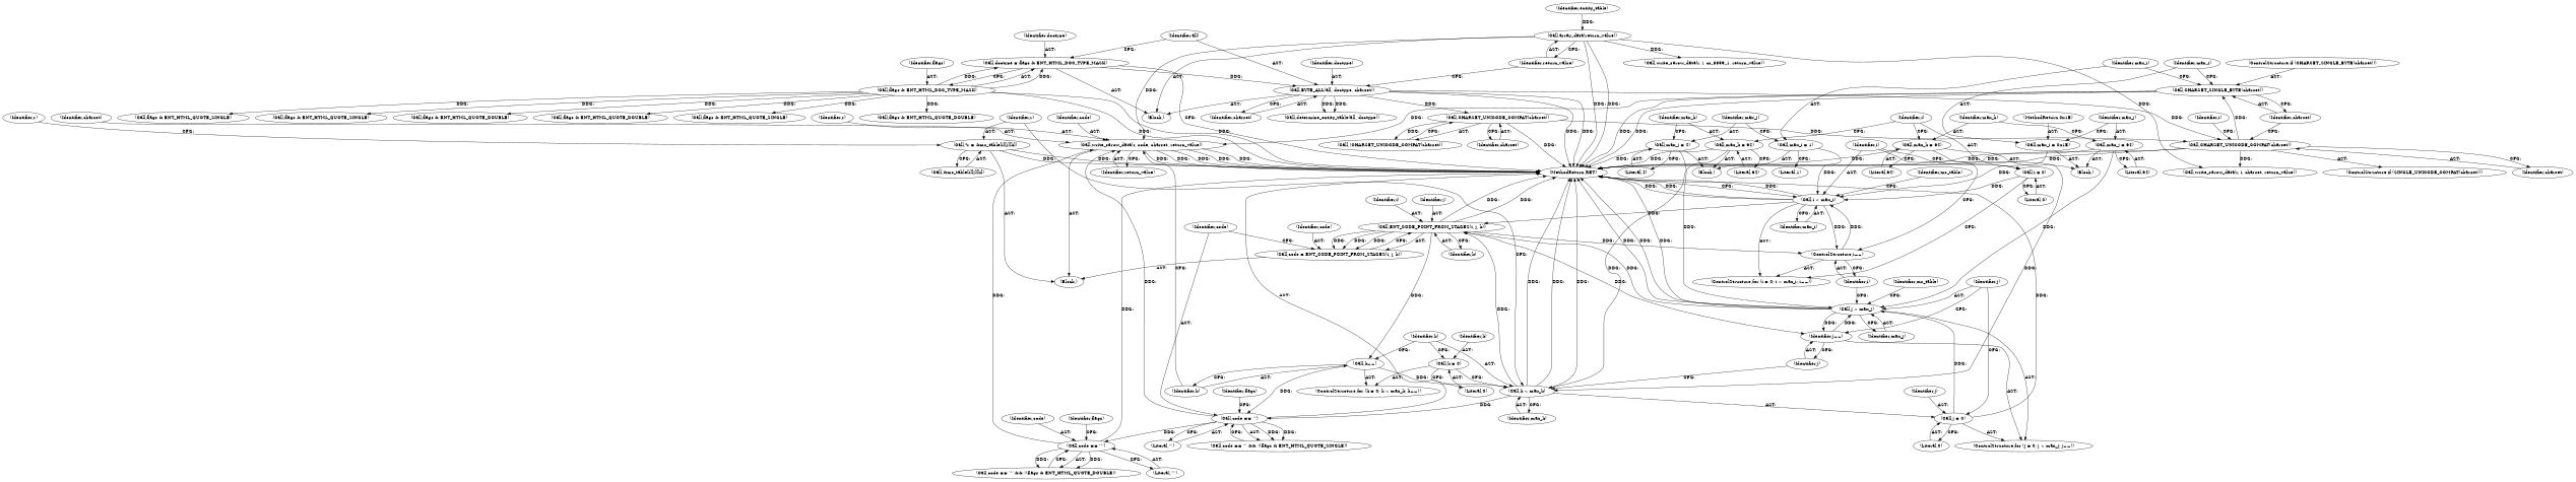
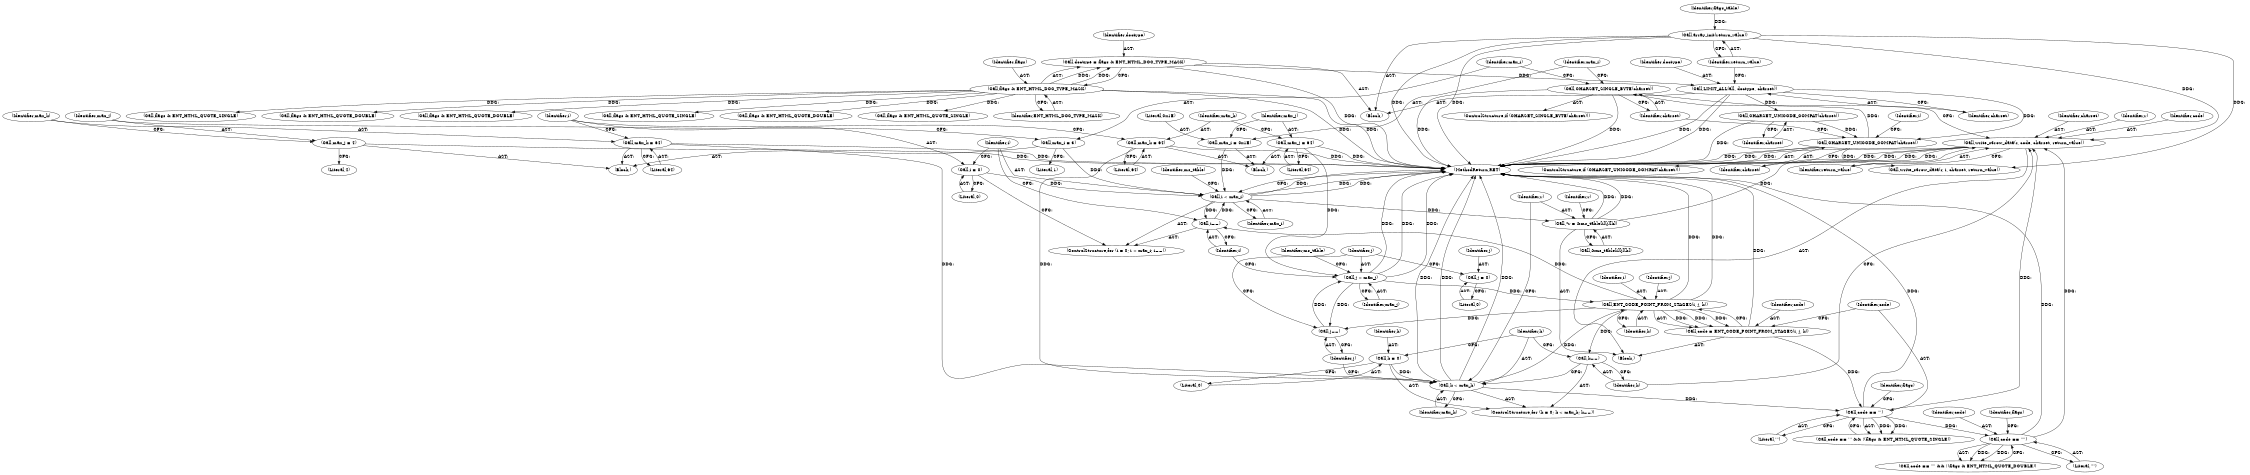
  digraph {
    n1 [label="(Call,write_s3row_data(r, code, charset, return_value))"]
    n2 [label="(Block,)"]
    n3 [label="(Identifier,return_value)"]
    n4 [label="(MethodReturn,RET)"]
    n5 [label="(Call,i < max_i)"]
    n6 [label="(Call,*r = &ms_table[i][j][k])"]
    n7 [label="(Call,&ms_table[i][j][k])"]
    n8 [label="(Call,code == '\"')"]
    n9 [label="(Call,code == '\"' && !(flags & ENT_HTML_QUOTE_DOUBLE))"]
    n10 [label="(Literal,'\"')"]
    n11 [label="(Call,code == '\'')"]
    n12 [label="(Literal,'\'')"]
    n13 [label="(Call,code == '\'' && !(flags & ENT_HTML_QUOTE_SINGLE))"]
    n14 [label="(Call,code = ENT_CODE_POINT_FROM_STAGES(i, j, k))"]
    n15 [label="(Call,ENT_CODE_POINT_FROM_STAGES(i, j, k))"]
-   n16 [label="(ControlStructure,i++)"]
-   n17 [label="(Identifier,j++)"]
+   n16 [label="(Call,i++)"]
+   n17 [label="(Call,j++)"]
    n18 [label="(Call,k++)"]
    n19 [label="(Identifier,k)"]
    n20 [label="(ControlStructure,for (i = 0; i < max_i; i++))"]
    n21 [label="(Identifier,i)"]
    n22 [label="(Call,j < max_j)"]
-   n23 [label="(ControlStructure,for (j = 0; j < max_j; j++))"]
    n24 [label="(Identifier,j)"]
    n25 [label="(Call,k < max_k)"]
    n26 [label="(ControlStructure,for (k = 0; k < max_k; k++))"]
    n27 [label="(Identifier,k)"]
    n28 [label="(Identifier,max_i)"]
    n29 [label="(Call,i = 0)"]
    n30 [label="(Literal,0)"]
-   n31 [label="(Call,max_i = 1)"]
+   n31 [label="(Call,max_i = 3)"]
    n32 [label="(Literal,1)"]
    n33 [label="(Block,)"]
    n34 [label="(Call,max_i = 0x1E)"]
    n35 [label="(Block,)"]
-   n36 [label="(MethodReturn,0x1E)"]
+   n36 [label="(Literal,0x1E)"]
    n37 [label="(Identifier,max_j)"]
    n38 [label="(Call,j = 0)"]
    n39 [label="(Literal,0)"]
    n40 [label="(Call,max_j = 4)"]
    n41 [label="(Literal,4)"]
    n42 [label="(Call,max_j = 64)"]
    n43 [label="(Literal,64)"]
    n44 [label="(Identifier,max_k)"]
    n45 [label="(Call,k = 0)"]
    n46 [label="(Literal,0)"]
    n47 [label="(Call,max_k = 64)"]
    n48 [label="(Literal,64)"]
    n49 [label="(Call,max_k = 64)"]
    n50 [label="(Literal,64)"]
    n51 [label="(Call,CHARSET_SINGLE_BYTE(charset))"]
    n52 [label="(ControlStructure,if (CHARSET_SINGLE_BYTE(charset)))"]
    n53 [label="(Identifier,charset)"]
    n54 [label="(Call,CHARSET_UNICODE_COMPAT(charset))"]
    n55 [label="(Call,write_s3row_data(r, i, charset, return_value))"]
-   n56 [label="(ControlStructure,if (SINGLE_UNICODE_COMPAT(charset)))"]
+   n56 [label="(ControlStructure,if (CHARSET_UNICODE_COMPAT(charset)))"]
    n57 [label="(Identifier,charset)"]
-   n58 [label="(Call,BYTE_ALL(all, doctype, charset))"]
+   n58 [label="(Call,LIMIT_ALL(all, doctype, charset))"]
    n59 [label="(Call,CHARSET_UNICODE_COMPAT(charset))"]
-   n60 [label="(Call,determine_entity_table(all, doctype))"]
    n61 [label="(Block,)"]
    n62 [label="(Identifier,charset)"]
-   n63 [label="(Call,!CHARSET_UNICODE_COMPAT(charset))"]
    n64 [label="(Identifier,charset)"]
    n65 [label="(Call,doctype = flags & ENT_HTML_DOC_TYPE_MASK)"]
    n66 [label="(Call,flags & ENT_HTML_DOC_TYPE_MASK)"]
    n67 [label="(Call,flags & ENT_HTML_QUOTE_SINGLE)"]
    n68 [label="(Call,flags & ENT_HTML_QUOTE_DOUBLE)"]
    n69 [label="(Call,flags & ENT_HTML_QUOTE_DOUBLE)"]
    n70 [label="(Call,flags & ENT_HTML_QUOTE_SINGLE)"]
    n71 [label="(Call,flags & ENT_HTML_QUOTE_DOUBLE)"]
    n72 [label="(Call,flags & ENT_HTML_QUOTE_SINGLE)"]
-   n74 [label="(Call,array_data(return_value))"]
-   n75 [label="(Call,write_s3row_data(r, j, cs_8859_1, return_value))"]
+   n73 [label="(Identifier,ENT_HTML_DOC_TYPE_MASK)"]
+   n74 [label="(Call,array_init(return_value))"]
    n76 [label="(Identifier,return_value)"]
    n77 [label="(Identifier,i)"]
    n78 [label="(Identifier,ms_table)"]
    n79 [label="(Identifier,max_i)"]
    n80 [label="(Identifier,max_j)"]
    n81 [label="(Identifier,j)"]
    n82 [label="(Identifier,code)"]
    n83 [label="(Identifier,doctype)"]
    n84 [label="(Identifier,charset)"]
    n85 [label="(Identifier,i)"]
    n86 [label="(Identifier,max_k)"]
    n87 [label="(Identifier,code)"]
    n88 [label="(Identifier,flags)"]
    n89 [label="(Identifier,r)"]
    n90 [label="(Identifier,i)"]
    n91 [label="(Identifier,k)"]
    n92 [label="(Identifier,j)"]
    n93 [label="(Identifier,flags)"]
    n94 [label="(Identifier,i)"]
    n95 [label="(Identifier,max_j)"]
    n96 [label="(Identifier,k)"]
    n97 [label="(Identifier,code)"]
    n98 [label="(Identifier,doctype)"]
    n99 [label="(Identifier,ms_table)"]
    n100 [label="(Identifier,max_k)"]
    n101 [label="(Identifier,code)"]
    n102 [label="(Identifier,max_i)"]
-   n103 [label="(Identifier,all)"]
    n104 [label="(Identifier,r)"]
    n105 [label="(Identifier,r)"]
    n106 [label="(Identifier,flags)"]
    n107 [label="(Identifier,j)"]
-   n108 [label="(Identifier,entity_table)"]
+   n108 [label="(Identifier,flags_table)"]
    n1 -> n2 [label="AST: "]
    n1 -> n3 [label="CFG: "]
    n1 -> n4 [label="DDG: "]
    n1 -> n4 [label="DDG: "]
    n1 -> n4 [label="DDG: "]
    n1 -> n4 [label="DDG: "]
    n1 -> n4 [label="DDG: "]
    n3 -> n1 [label="AST: "]
    n4 -> n5 [label="CFG: "]
    n5 -> n4 [label="DDG: "]
    n5 -> n4 [label="DDG: "]
    n5 -> n4 [label="DDG: "]
-   n5 -> n15 [label="DDG: "]
+   n5 -> n6 [label="DDG: "]
    n5 -> n16 [label="DDG: "]
    n5 -> n20 [label="AST: "]
    n5 -> n28 [label="CFG: "]
+   n6 -> n1 [label="DDG: "]
    n6 -> n2 [label="AST: "]
    n6 -> n4 [label="DDG: "]
    n6 -> n4 [label="DDG: "]
    n6 -> n7 [label="CFG: "]
    n7 -> n6 [label="AST: "]
    n8 -> n1 [label="DDG: "]
    n8 -> n4 [label="DDG: "]
    n8 -> n9 [label="AST: "]
    n8 -> n9 [label="DDG: "]
    n8 -> n9 [label="DDG: "]
    n8 -> n10 [label="CFG: "]
    n9 -> n8 [label="CFG: "]
    n10 -> n8 [label="AST: "]
    n11 -> n1 [label="DDG: "]
-   n11 -> n4 [label="AST: "]
+   n11 -> n4 [label="DDG: "]
    n11 -> n8 [label="DDG: "]
    n11 -> n12 [label="CFG: "]
    n11 -> n13 [label="AST: "]
    n11 -> n13 [label="DDG: "]
    n11 -> n13 [label="DDG: "]
    n12 -> n11 [label="AST: "]
    n13 -> n11 [label="CFG: "]
    n14 -> n2 [label="AST: "]
-   n38 -> n4 [label="DDG: "]
-   n18 -> n11 [label="DDG: "]
+   n14 -> n4 [label="DDG: "]
+   n14 -> n11 [label="DDG: "]
    n14 -> n15 [label="CFG: "]
    n15 -> n4 [label="DDG: "]
    n15 -> n4 [label="DDG: "]
    n15 -> n14 [label="AST: "]
    n15 -> n14 [label="DDG: "]
    n15 -> n14 [label="DDG: "]
    n15 -> n14 [label="DDG: "]
    n15 -> n16 [label="DDG: "]
    n15 -> n17 [label="DDG: "]
    n15 -> n18 [label="DDG: "]
    n15 -> n19 [label="CFG: "]
    n16 -> n5 [label="DDG: "]
    n16 -> n20 [label="AST: "]
    n16 -> n21 [label="CFG: "]
    n17 -> n22 [label="DDG: "]
-   n17 -> n23 [label="AST: "]
    n17 -> n24 [label="CFG: "]
-   n18 -> n25 [label="DDG: "]
+   n18 -> n25 [label="CFG: "]
    n18 -> n26 [label="AST: "]
    n18 -> n27 [label="CFG: "]
    n19 -> n15 [label="AST: "]
    n21 -> n16 [label="AST: "]
    n21 -> n22 [label="CFG: "]
    n22 -> n4 [label="DDG: "]
    n22 -> n4 [label="DDG: "]
    n22 -> n4 [label="DDG: "]
    n22 -> n15 [label="DDG: "]
    n22 -> n17 [label="DDG: "]
-   n22 -> n23 [label="AST: "]
    n22 -> n37 [label="CFG: "]
    n24 -> n17 [label="AST: "]
    n24 -> n25 [label="CFG: "]
    n25 -> n4 [label="DDG: "]
    n25 -> n4 [label="DDG: "]
    n25 -> n4 [label="DDG: "]
    n25 -> n11 [label="DDG: "]
    n25 -> n15 [label="DDG: "]
-   n25 -> n38 [label="AST: "]
+   n25 -> n26 [label="AST: "]
    n25 -> n44 [label="CFG: "]
    n27 -> n1 [label="CFG: "]
    n27 -> n18 [label="AST: "]
    n28 -> n5 [label="AST: "]
    n29 -> n5 [label="DDG: "]
    n29 -> n20 [label="CFG: "]
    n29 -> n30 [label="CFG: "]
    n30 -> n29 [label="AST: "]
    n31 -> n5 [label="DDG: "]
    n31 -> n32 [label="CFG: "]
    n31 -> n33 [label="AST: "]
    n34 -> n5 [label="DDG: "]
    n34 -> n35 [label="AST: "]
    n36 -> n34 [label="AST: "]
    n37 -> n22 [label="AST: "]
-   n38 -> n22 [label="DDG: "]
-   n38 -> n23 [label="AST: "]
    n38 -> n39 [label="CFG: "]
    n39 -> n38 [label="AST: "]
    n40 -> n4 [label="DDG: "]
-   n40 -> n22 [label="DDG: "]
    n40 -> n33 [label="AST: "]
    n40 -> n41 [label="CFG: "]
-   n41 -> n40 [label="AST: "]
    n42 -> n4 [label="DDG: "]
    n42 -> n22 [label="DDG: "]
    n42 -> n35 [label="AST: "]
    n42 -> n43 [label="CFG: "]
    n43 -> n42 [label="AST: "]
    n44 -> n25 [label="AST: "]
-   n45 -> n25 [label="CFG: "]
+   n45 -> n25 [label="DDG: "]
    n45 -> n26 [label="AST: "]
    n45 -> n46 [label="CFG: "]
    n46 -> n45 [label="AST: "]
    n47 -> n4 [label="DDG: "]
    n47 -> n25 [label="DDG: "]
    n47 -> n33 [label="AST: "]
    n47 -> n48 [label="CFG: "]
    n48 -> n47 [label="AST: "]
    n49 -> n4 [label="DDG: "]
    n49 -> n25 [label="DDG: "]
    n49 -> n35 [label="AST: "]
    n49 -> n50 [label="CFG: "]
    n50 -> n49 [label="AST: "]
-   n51 -> n1 [label="DDG: "]
+   n51 -> n1 [label="CFG: "]
    n51 -> n4 [label="DDG: "]
    n51 -> n4 [label="DDG: "]
-   n52 -> n51 [label="AST: "]
+   n51 -> n52 [label="AST: "]
    n51 -> n53 [label="CFG: "]
    n53 -> n51 [label="AST: "]
    n53 -> n54 [label="CFG: "]
    n54 -> n4 [label="DDG: "]
    n54 -> n4 [label="DDG: "]
    n54 -> n51 [label="DDG: "]
    n54 -> n55 [label="DDG: "]
    n54 -> n56 [label="AST: "]
    n54 -> n57 [label="CFG: "]
    n57 -> n54 [label="AST: "]
    n58 -> n4 [label="DDG: "]
    n58 -> n4 [label="DDG: "]
    n58 -> n54 [label="DDG: "]
    n58 -> n59 [label="DDG: "]
-   n58 -> n60 [label="DDG: "]
-   n58 -> n60 [label="DDG: "]
    n58 -> n61 [label="AST: "]
    n58 -> n62 [label="CFG: "]
    n59 -> n4 [label="DDG: "]
    n59 -> n54 [label="DDG: "]
-   n59 -> n63 [label="AST: "]
-   n59 -> n63 [label="DDG: "]
    n59 -> n64 [label="CFG: "]
    n62 -> n58 [label="AST: "]
-   n63 -> n59 [label="CFG: "]
    n64 -> n59 [label="AST: "]
-   n65 -> n4 [label="CFG: "]
+   n65 -> n4 [label="DDG: "]
    n65 -> n58 [label="DDG: "]
    n65 -> n61 [label="AST: "]
    n65 -> n66 [label="CFG: "]
    n66 -> n4 [label="DDG: "]
    n66 -> n4 [label="DDG: "]
    n66 -> n65 [label="AST: "]
    n66 -> n65 [label="DDG: "]
    n66 -> n65 [label="DDG: "]
    n66 -> n67 [label="DDG: "]
    n66 -> n68 [label="DDG: "]
    n66 -> n69 [label="DDG: "]
    n66 -> n70 [label="DDG: "]
    n66 -> n71 [label="DDG: "]
    n66 -> n72 [label="DDG: "]
+   n66 -> n73 [label="CFG: "]
+   n73 -> n66 [label="AST: "]
    n74 -> n1 [label="DDG: "]
    n74 -> n4 [label="DDG: "]
    n74 -> n4 [label="DDG: "]
    n74 -> n55 [label="DDG: "]
    n74 -> n61 [label="AST: "]
-   n74 -> n75 [label="DDG: "]
    n74 -> n76 [label="CFG: "]
    n76 -> n58 [label="CFG: "]
    n76 -> n74 [label="AST: "]
    n77 -> n5 [label="AST: "]
    n77 -> n16 [label="CFG: "]
    n77 -> n29 [label="CFG: "]
    n78 -> n22 [label="CFG: "]
    n79 -> n34 [label="AST: "]
    n79 -> n51 [label="CFG: "]
    n80 -> n34 [label="CFG: "]
    n80 -> n42 [label="AST: "]
    n81 -> n17 [label="CFG: "]
    n81 -> n22 [label="AST: "]
    n81 -> n38 [label="CFG: "]
    n82 -> n8 [label="AST: "]
    n83 -> n58 [label="AST: "]
    n84 -> n1 [label="AST: "]
    n85 -> n29 [label="AST: "]
    n85 -> n47 [label="CFG: "]
    n85 -> n49 [label="CFG: "]
    n86 -> n40 [label="CFG: "]
    n86 -> n47 [label="AST: "]
    n87 -> n14 [label="AST: "]
    n88 -> n66 [label="AST: "]
    n89 -> n1 [label="AST: "]
    n90 -> n54 [label="CFG: "]
    n91 -> n45 [label="AST: "]
    n92 -> n38 [label="AST: "]
    n93 -> n11 [label="CFG: "]
    n94 -> n15 [label="AST: "]
    n95 -> n31 [label="CFG: "]
    n95 -> n40 [label="AST: "]
    n96 -> n18 [label="CFG: "]
    n96 -> n25 [label="AST: "]
    n96 -> n45 [label="CFG: "]
    n97 -> n11 [label="AST: "]
    n97 -> n14 [label="CFG: "]
    n98 -> n65 [label="AST: "]
    n99 -> n5 [label="CFG: "]
    n100 -> n42 [label="CFG: "]
    n100 -> n49 [label="AST: "]
    n101 -> n1 [label="AST: "]
    n102 -> n31 [label="AST: "]
    n102 -> n51 [label="CFG: "]
-   n103 -> n58 [label="AST: "]
-   n103 -> n65 [label="CFG: "]
    n104 -> n6 [label="CFG: "]
    n105 -> n6 [label="AST: "]
    n105 -> n25 [label="CFG: "]
    n106 -> n8 [label="CFG: "]
    n107 -> n15 [label="AST: "]
    n108 -> n74 [label="DDG: "]
  }
